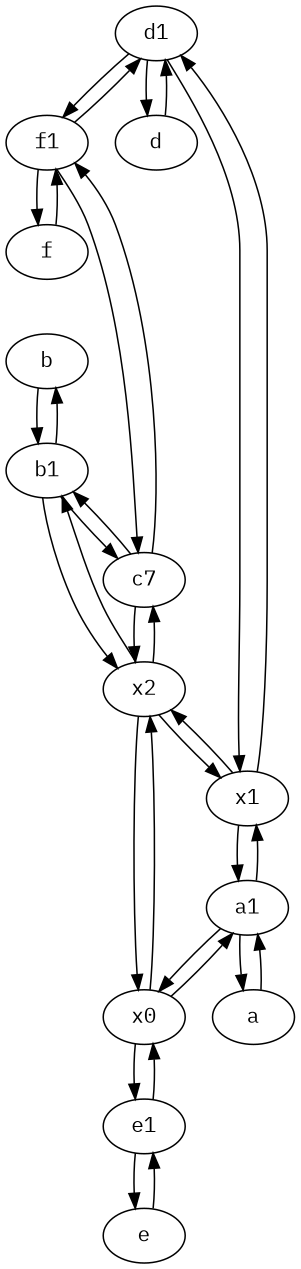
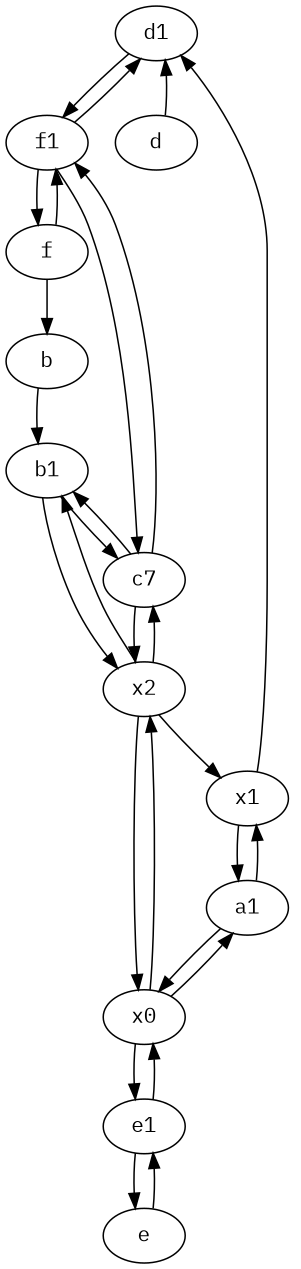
  digraph {
    fontname="IBM Plex Mono"
    node [fontname="IBM Plex Mono"]
    edge [fontname="IBM Plex Mono"]
    d1
    f1
    d
    x1
    n5 [label=c7]
    f
    x2
    b1
    e
    e1
    x0
    a1
-   a
    b
    d1 -> f1
-   d1 -> d
-   d1 -> x1
    f1 -> d1
    f1 -> n5
    f1 -> f
    d -> d1
    x1 -> d1
-   x1 -> x2
    x1 -> a1
    n5 -> f1
    n5 -> x2
    n5 -> b1
    f -> f1
    x2 -> x1
    x2 -> n5
    x2 -> b1
    x2 -> x0
    b1 -> n5
    b1 -> x2
-   b1 -> b
+   f -> b
    e -> e1
    e1 -> e
    e1 -> x0
    x0 -> x2
    x0 -> e1
    x0 -> a1
    a1 -> x1
    a1 -> x0
-   a1 -> a
-   a -> a1
    b -> b1
  }
